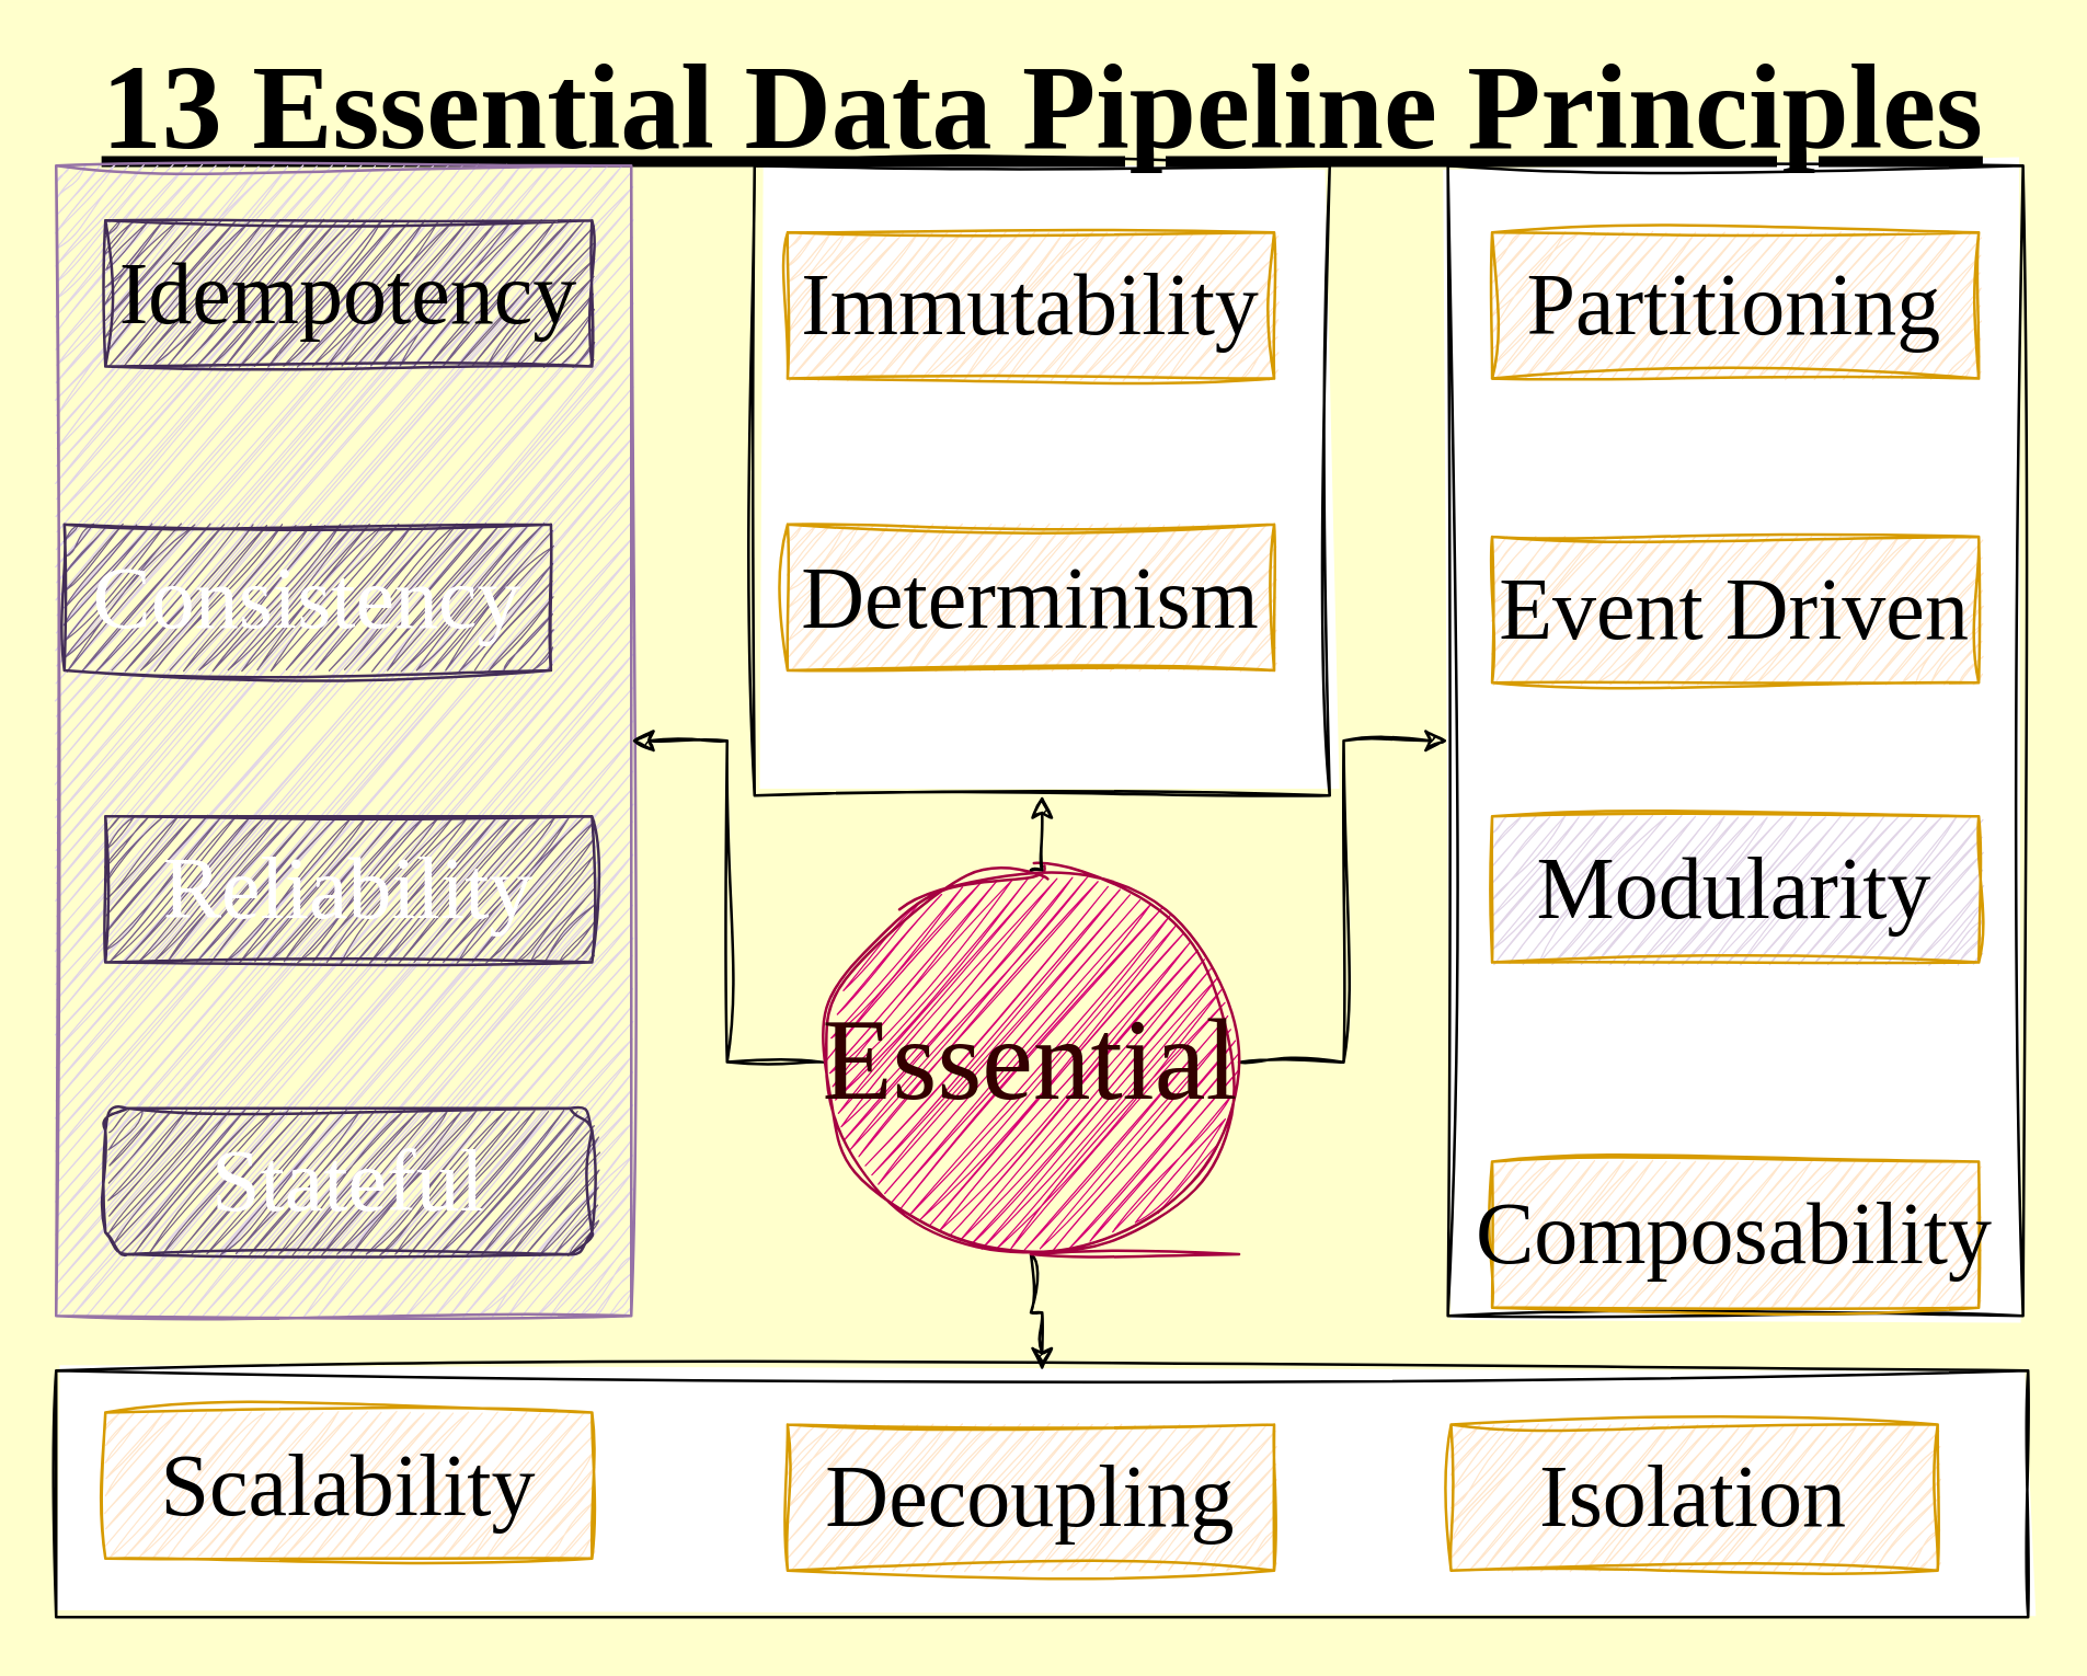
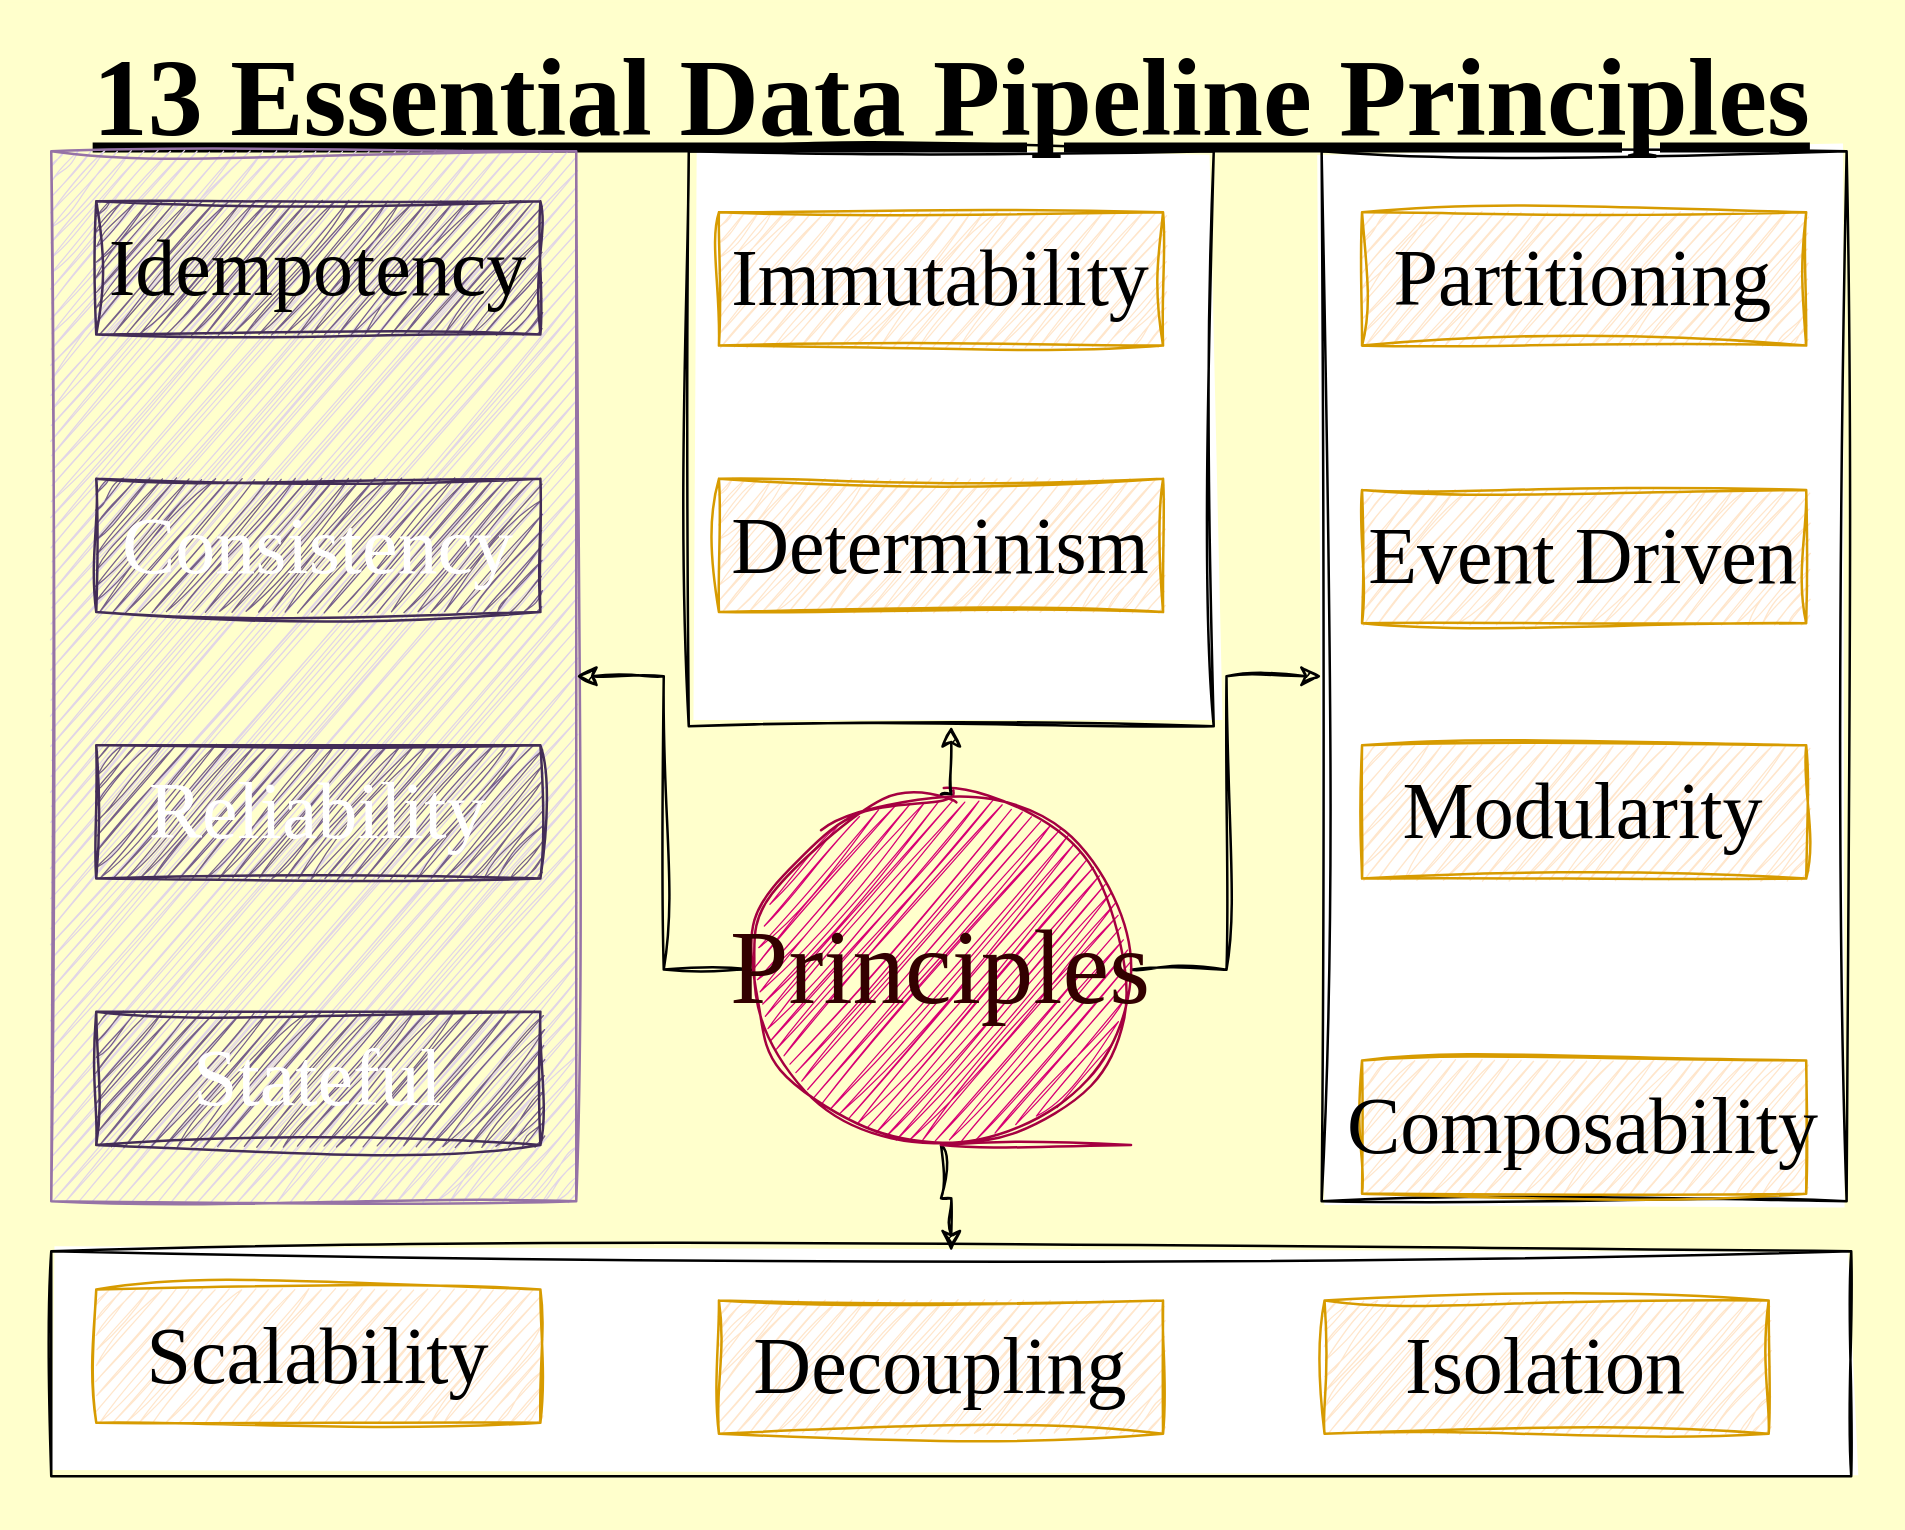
  <mxCell id="0" />
  <mxCell id="1" parent="0" />
  <mxCell id="2" value="" style="rounded=0;whiteSpace=wrap;html=1;sketch=1;hachureGap=4;jiggle=2;curveFitting=1;fontFamily=Architects Daughter;fontSource=https%3A%2F%2Ffonts.googleapis.com%2Fcss%3Ffamily%3DArchitects%2BDaughter;" vertex="1" parent="1"><mxGeometry x="275" y="60" width="210" height="230" as="geometry" /></mxCell>
  <mxCell id="3" value="" style="rounded=0;whiteSpace=wrap;html=1;sketch=1;hachureGap=4;jiggle=2;curveFitting=1;fontFamily=Architects Daughter;fontSource=https%3A%2F%2Ffonts.googleapis.com%2Fcss%3Ffamily%3DArchitects%2BDaughter;" vertex="1" parent="1"><mxGeometry x="528.15" y="60" width="210" height="420" as="geometry" /></mxCell>
  <mxCell id="4" value="" style="rounded=0;whiteSpace=wrap;html=1;sketch=1;hachureGap=4;jiggle=2;curveFitting=1;fontFamily=Architects Daughter;fontSource=https%3A%2F%2Ffonts.googleapis.com%2Fcss%3Ffamily%3DArchitects%2BDaughter;" vertex="1" parent="1"><mxGeometry x="20" y="500" width="720" height="90" as="geometry" /></mxCell>
  <mxCell id="5" value="13 Essential Data Pipeline Principles" style="text;strokeColor=none;fillColor=none;html=1;fontSize=44;fontStyle=5;verticalAlign=middle;align=center;fontFamily=Caveat;fontSource=https%3A%2F%2Ffonts.googleapis.com%2Fcss%3Ffamily%3DCaveat;" parent="1" vertex="1"><mxGeometry x="103.99" y="20" width="552" height="40" as="geometry" /></mxCell>
  <mxCell id="6" value="" style="rounded=0;whiteSpace=wrap;html=1;sketch=1;hachureGap=4;jiggle=2;curveFitting=1;fontFamily=Architects Daughter;fontSource=https%3A%2F%2Ffonts.googleapis.com%2Fcss%3Ffamily%3DArchitects%2BDaughter;fillColor=#e1d5e7;strokeColor=#9673a6;" vertex="1" parent="1"><mxGeometry x="20" y="60" width="210" height="420" as="geometry" /></mxCell>
  <mxCell id="7" value="" style="edgeStyle=orthogonalEdgeStyle;rounded=0;sketch=1;hachureGap=4;jiggle=2;curveFitting=1;orthogonalLoop=1;jettySize=auto;html=1;fontFamily=Caveat;fontSource=https%3A%2F%2Ffonts.googleapis.com%2Fcss%3Ffamily%3DCaveat;entryX=0;entryY=0.5;entryDx=0;entryDy=0;" parent="1" source="10" target="3" edge="1"><mxGeometry relative="1" as="geometry" /></mxCell>
  <mxCell id="8" style="edgeStyle=orthogonalEdgeStyle;rounded=0;sketch=1;hachureGap=4;jiggle=2;curveFitting=1;orthogonalLoop=1;jettySize=auto;html=1;exitX=0;exitY=0.5;exitDx=0;exitDy=0;entryX=1;entryY=0.5;entryDx=0;entryDy=0;fontFamily=Caveat;fontSource=https%3A%2F%2Ffonts.googleapis.com%2Fcss%3Ffamily%3DCaveat;" parent="1" source="10" target="6" edge="1"><mxGeometry relative="1" as="geometry" /></mxCell>
  <mxCell id="9" style="edgeStyle=orthogonalEdgeStyle;rounded=0;sketch=1;hachureGap=4;jiggle=2;curveFitting=1;orthogonalLoop=1;jettySize=auto;html=1;exitX=0.5;exitY=1;exitDx=0;exitDy=0;entryX=0.5;entryY=0;entryDx=0;entryDy=0;fontFamily=Architects Daughter;fontSource=https%3A%2F%2Ffonts.googleapis.com%2Fcss%3Ffamily%3DArchitects%2BDaughter;" edge="1" parent="1" source="10" target="4"><mxGeometry relative="1" as="geometry" /></mxCell>
- <mxCell id="10" value="&lt;font data-font-src=&quot;https://fonts.googleapis.com/css?family=Caveat&quot; style=&quot;font-size: 42px; color: rgb(51, 0, 0);&quot;&gt;Essential&lt;/font&gt;" style="shape=tapeData;whiteSpace=wrap;html=1;perimeter=ellipsePerimeter;sketch=1;curveFitting=1;jiggle=2;fontFamily=Caveat;fontSource=https%3A%2F%2Ffonts.googleapis.com%2Fcss%3Ffamily%3DCaveat;labelBackgroundColor=none;fillColor=#d80073;fontColor=#ffffff;strokeColor=#A50040;gradientColor=none;" parent="1" vertex="1"><mxGeometry x="299.876" y="317.173" width="152.048" height="140.35" as="geometry" /></mxCell>
+ <mxCell id="10" value="&lt;font data-font-src=&quot;https://fonts.googleapis.com/css?family=Caveat&quot; style=&quot;font-size: 42px; color: rgb(51, 0, 0);&quot;&gt;Principles&lt;/font&gt;" style="shape=tapeData;whiteSpace=wrap;html=1;perimeter=ellipsePerimeter;sketch=1;curveFitting=1;jiggle=2;fontFamily=Caveat;fontSource=https%3A%2F%2Ffonts.googleapis.com%2Fcss%3Ffamily%3DCaveat;labelBackgroundColor=none;fillColor=#d80073;fontColor=#ffffff;strokeColor=#A50040;gradientColor=none;" parent="1" vertex="1"><mxGeometry x="299.876" y="317.173" width="152.048" height="140.35" as="geometry" /></mxCell>
  <mxCell id="11" value="Immutability" style="rounded=0;whiteSpace=wrap;html=1;sketch=1;hachureGap=4;jiggle=2;curveFitting=1;fontFamily=Caveat;fontSource=https%3A%2F%2Ffonts.googleapis.com%2Fcss%3Ffamily%3DCaveat;fillColor=#ffe6cc;strokeColor=#d79b00;fontSize=32;fontStyle=0" parent="1" vertex="1"><mxGeometry x="287.066" y="84.441" width="177.657" height="53.297" as="geometry" /></mxCell>
  <mxCell id="12" value="Decoupling" style="rounded=0;whiteSpace=wrap;html=1;sketch=1;hachureGap=4;jiggle=2;curveFitting=1;fontFamily=Caveat;fontSource=https%3A%2F%2Ffonts.googleapis.com%2Fcss%3Ffamily%3DCaveat;fillColor=#ffe6cc;strokeColor=#d79b00;fontSize=32;fontStyle=0" parent="1" vertex="1"><mxGeometry x="287.066" y="519.703" width="177.657" height="53.297" as="geometry" /></mxCell>
  <mxCell id="13" value="Partitioning" style="rounded=0;whiteSpace=wrap;html=1;sketch=1;hachureGap=4;jiggle=2;curveFitting=1;fontFamily=Caveat;fontSource=https%3A%2F%2Ffonts.googleapis.com%2Fcss%3Ffamily%3DCaveat;fillColor=#ffe6cc;strokeColor=#d79b00;fontSize=32;fontStyle=0" parent="1" vertex="1"><mxGeometry x="544.323" y="84.441" width="177.657" height="53.297" as="geometry" /></mxCell>
- <mxCell id="14" value="Modularity" style="rounded=0;whiteSpace=wrap;html=1;sketch=1;hachureGap=4;jiggle=2;curveFitting=1;fontFamily=Caveat;fontSource=https%3A%2F%2Ffonts.googleapis.com%2Fcss%3Ffamily%3DCaveat;fillColor=#e1d5e7;strokeColor=#d79b00;fontSize=32;fontStyle=0;" parent="1" vertex="1"><mxGeometry x="544.323" y="297.631" width="177.657" height="53.297" as="geometry" /></mxCell>
+ <mxCell id="14" value="Modularity" style="rounded=0;whiteSpace=wrap;html=1;sketch=1;hachureGap=4;jiggle=2;curveFitting=1;fontFamily=Caveat;fontSource=https%3A%2F%2Ffonts.googleapis.com%2Fcss%3Ffamily%3DCaveat;fillColor=#ffe6cc;strokeColor=#d79b00;fontSize=32;fontStyle=0" parent="1" vertex="1"><mxGeometry x="544.323" y="297.631" width="177.657" height="53.297" as="geometry" /></mxCell>
  <mxCell id="15" value="Isolation" style="rounded=0;whiteSpace=wrap;html=1;sketch=1;hachureGap=4;jiggle=2;curveFitting=1;fontFamily=Caveat;fontSource=https%3A%2F%2Ffonts.googleapis.com%2Fcss%3Ffamily%3DCaveat;fillColor=#ffe6cc;strokeColor=#d79b00;fontSize=32;fontStyle=0" parent="1" vertex="1"><mxGeometry x="529.323" y="519.703" width="177.657" height="53.297" as="geometry" /></mxCell>
  <mxCell id="16" value="Idempotency" style="rounded=0;whiteSpace=wrap;html=1;sketch=1;hachureGap=4;jiggle=2;curveFitting=1;fontFamily=Caveat;fontSource=https%3A%2F%2Ffonts.googleapis.com%2Fcss%3Ffamily%3DCaveat;fillColor=#76608a;strokeColor=#432D57;fontSize=32;fontStyle=0;fontColor=#000000;" parent="1" vertex="1"><mxGeometry x="38" y="80" width="177.657" height="53.297" as="geometry" /></mxCell>
  <mxCell id="17" value="Reliability" style="rounded=0;whiteSpace=wrap;html=1;sketch=1;hachureGap=4;jiggle=2;curveFitting=1;fontFamily=Caveat;fontSource=https%3A%2F%2Ffonts.googleapis.com%2Fcss%3Ffamily%3DCaveat;fillColor=#76608a;strokeColor=#432D57;fontSize=32;fontStyle=0;fontColor=#ffffff;" parent="1" vertex="1"><mxGeometry x="38" y="297.631" width="177.657" height="53.297" as="geometry" /></mxCell>
  <mxCell id="18" value="Scalability" style="rounded=0;whiteSpace=wrap;html=1;sketch=1;hachureGap=4;jiggle=2;curveFitting=1;fontFamily=Caveat;fontSource=https%3A%2F%2Ffonts.googleapis.com%2Fcss%3Ffamily%3DCaveat;fillColor=#ffe6cc;strokeColor=#d79b00;fontSize=32;fontStyle=0" parent="1" vertex="1"><mxGeometry x="38" y="515.261" width="177.657" height="53.297" as="geometry" /></mxCell>
  <mxCell id="19" value="Event Driven" style="rounded=0;whiteSpace=wrap;html=1;sketch=1;hachureGap=4;jiggle=2;curveFitting=1;fontFamily=Caveat;fontSource=https%3A%2F%2Ffonts.googleapis.com%2Fcss%3Ffamily%3DCaveat;fillColor=#ffe6cc;strokeColor=#d79b00;fontSize=32;fontStyle=0" parent="1" vertex="1"><mxGeometry x="544.323" y="195.477" width="177.657" height="53.297" as="geometry" /></mxCell>
  <mxCell id="20" value="Composability" style="rounded=0;whiteSpace=wrap;html=1;sketch=1;hachureGap=4;jiggle=2;curveFitting=1;fontFamily=Caveat;fontSource=https%3A%2F%2Ffonts.googleapis.com%2Fcss%3Ffamily%3DCaveat;fillColor=#ffe6cc;strokeColor=#d79b00;fontSize=32;fontStyle=0" parent="1" vertex="1"><mxGeometry x="544.323" y="423.667" width="177.657" height="53.297" as="geometry" /></mxCell>
- <mxCell id="21" value="Consistency" style="rounded=0;whiteSpace=wrap;html=1;sketch=1;hachureGap=4;jiggle=2;curveFitting=1;fontFamily=Caveat;fontSource=https%3A%2F%2Ffonts.googleapis.com%2Fcss%3Ffamily%3DCaveat;fillColor=#76608a;strokeColor=#432D57;fontSize=32;fontStyle=0;fontColor=#ffffff;" parent="1" vertex="1"><mxGeometry x="23" y="191.036" width="177.657" height="53.297" as="geometry" /></mxCell>
- <mxCell id="22" value="Stateful" style="whiteSpace=wrap;html=1;sketch=1;hachureGap=4;jiggle=2;curveFitting=1;fontFamily=Caveat;fontSource=https%3A%2F%2Ffonts.googleapis.com%2Fcss%3Ffamily%3DCaveat;fillColor=#76608a;strokeColor=#432D57;fontSize=32;fontStyle=0;fontColor=#ffffff;rounded=1;" parent="1" vertex="1"><mxGeometry x="38" y="404.225" width="177.657" height="53.297" as="geometry" /></mxCell>
+ <mxCell id="21" value="Consistency" style="rounded=0;whiteSpace=wrap;html=1;sketch=1;hachureGap=4;jiggle=2;curveFitting=1;fontFamily=Caveat;fontSource=https%3A%2F%2Ffonts.googleapis.com%2Fcss%3Ffamily%3DCaveat;fillColor=#76608a;strokeColor=#432D57;fontSize=32;fontStyle=0;fontColor=#ffffff;" parent="1" vertex="1"><mxGeometry x="38" y="191.036" width="177.657" height="53.297" as="geometry" /></mxCell>
+ <mxCell id="22" value="Stateful" style="rounded=0;whiteSpace=wrap;html=1;sketch=1;hachureGap=4;jiggle=2;curveFitting=1;fontFamily=Caveat;fontSource=https%3A%2F%2Ffonts.googleapis.com%2Fcss%3Ffamily%3DCaveat;fillColor=#76608a;strokeColor=#432D57;fontSize=32;fontStyle=0;fontColor=#ffffff;" parent="1" vertex="1"><mxGeometry x="38" y="404.225" width="177.657" height="53.297" as="geometry" /></mxCell>
  <mxCell id="23" value="" style="edgeStyle=orthogonalEdgeStyle;rounded=0;sketch=1;hachureGap=4;jiggle=2;curveFitting=1;orthogonalLoop=1;jettySize=auto;html=1;exitX=0.5;exitY=0;exitDx=0;exitDy=0;fontFamily=Caveat;fontSource=https%3A%2F%2Ffonts.googleapis.com%2Fcss%3Ffamily%3DCaveat;entryX=0.5;entryY=1;entryDx=0;entryDy=0;" parent="1" source="10" target="2" edge="1"><mxGeometry relative="1" as="geometry"><mxPoint x="375.549" y="317.173" as="sourcePoint" /><mxPoint x="376" y="300" as="targetPoint" /></mxGeometry></mxCell>
  <mxCell id="24" value="Determinism" style="rounded=0;whiteSpace=wrap;html=1;sketch=1;hachureGap=4;jiggle=2;curveFitting=1;fontFamily=Caveat;fontSource=https%3A%2F%2Ffonts.googleapis.com%2Fcss%3Ffamily%3DCaveat;fillColor=#ffe6cc;strokeColor=#d79b00;fontSize=32;fontStyle=0" parent="1" vertex="1"><mxGeometry x="287.075" y="191.036" width="177.657" height="53.297" as="geometry" /></mxCell>
